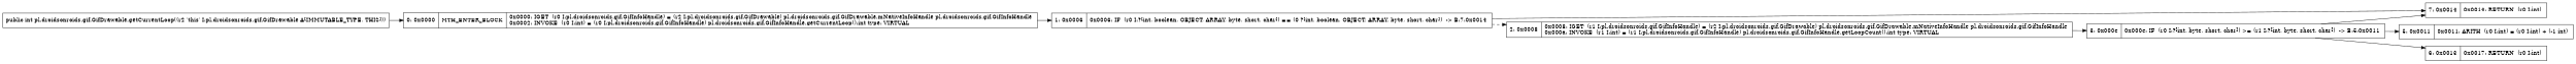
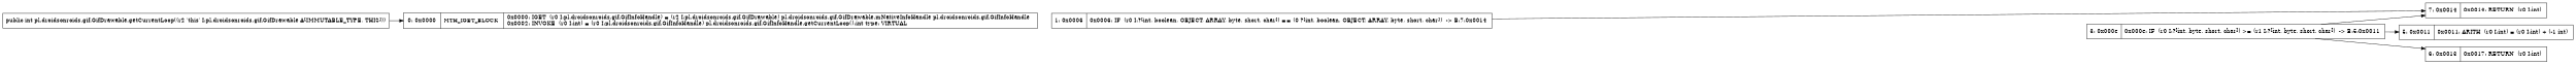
  digraph {
    rankdir=LR
    node [shape=record]
-   n1 [label="{0\:\ 0x0000|MTH_ENTER_BLOCK\l|0x0000: IGET  (r0 I:pl.droidsonroids.gif.GifInfoHandle) = (r2 I:pl.droidsonroids.gif.GifDrawable) pl.droidsonroids.gif.GifDrawable.mNativeInfoHandle pl.droidsonroids.gif.GifInfoHandle \l0x0002: INVOKE  (r0 I:int) = (r0 I:pl.droidsonroids.gif.GifInfoHandle) pl.droidsonroids.gif.GifInfoHandle.getCurrentLoop():int type: VIRTUAL \l}"]
+   n1 [label="{0\:\ 0x0000|MTH_IGET_BLOCK\l|0x0000: IGET  (r0 I:pl.droidsonroids.gif.GifInfoHandle) = (r2 I:pl.droidsonroids.gif.GifDrawable) pl.droidsonroids.gif.GifDrawable.mNativeInfoHandle pl.droidsonroids.gif.GifInfoHandle \l0x0002: INVOKE  (r0 I:int) = (r0 I:pl.droidsonroids.gif.GifInfoHandle) pl.droidsonroids.gif.GifInfoHandle.getCurrentLoop():int type: VIRTUAL \l}"]
    n2 [label="{1\:\ 0x0006|0x0006: IF  (r0 I:?[int, boolean, OBJECT, ARRAY, byte, short, char]) == (0 ?[int, boolean, OBJECT, ARRAY, byte, short, char])  \-\> B:7:0x0014 \l}"]
-   n3 [label="{2\:\ 0x0008|0x0008: IGET  (r1 I:pl.droidsonroids.gif.GifInfoHandle) = (r2 I:pl.droidsonroids.gif.GifDrawable) pl.droidsonroids.gif.GifDrawable.mNativeInfoHandle pl.droidsonroids.gif.GifInfoHandle \l0x000a: INVOKE  (r1 I:int) = (r1 I:pl.droidsonroids.gif.GifInfoHandle) pl.droidsonroids.gif.GifInfoHandle.getLoopCount():int type: VIRTUAL \l}"]
    n4 [label="{7\:\ 0x0014|0x0014: RETURN  (r0 I:int) \l}"]
    n5 [label="{3\:\ 0x000e|0x000e: IF  (r0 I:?[int, byte, short, char]) \>= (r1 I:?[int, byte, short, char])  \-\> B:5:0x0011 \l}"]
    n6 [label="{5\:\ 0x0011|0x0011: ARITH  (r0 I:int) = (r0 I:int) + (\-1 int) \l}"]
    n7 [label="{6\:\ 0x0013|0x0017: RETURN  (r0 I:int) \l}"]
    n8 [label="{public int pl.droidsonroids.gif.GifDrawable.getCurrentLoop((r2 'this' I:pl.droidsonroids.gif.GifDrawable A[IMMUTABLE_TYPE, THIS])) }"]
-   n1 -> n2
-   n2 -> n3 [style=dashed]
    n2 -> n4
-   n3 -> n5
    n5 -> n4 [style=solid]
    n5 -> n6
    n5 -> n7
    n8 -> n1
  }
